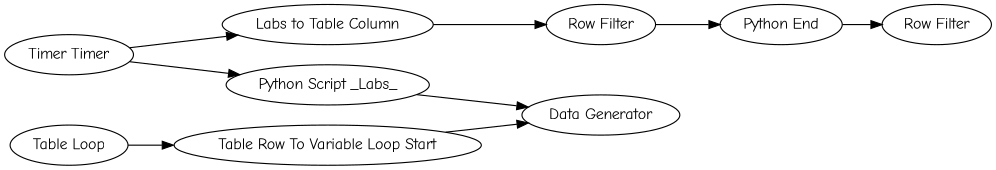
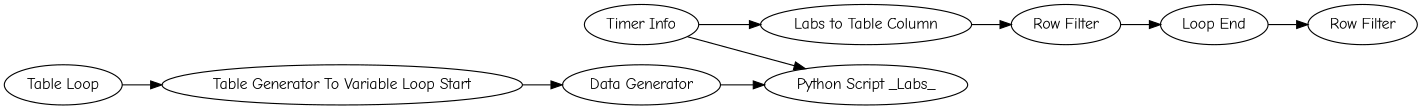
  digraph {
    fontname="Comic Neue"
    rankdir=LR
    node [fontname="Comic Neue"]
    edge [fontname="Comic Neue"]
    n1 [label="Labs to Table Column"]
    n2 [label="Row Filter"]
-   n3 [label="Python End"]
+   n3 [label="Loop End"]
    n4 [label="Row Filter"]
    n5 [label="Data Generator"]
    n6 [label="Python Script _Labs_"]
-   n7 [label="Timer Timer"]
-   n8 [label="Table Row To Variable Loop Start"]
+   n7 [label="Timer Info"]
+   n8 [label="Table Generator To Variable Loop Start"]
    n9 [label="Table Loop"]
    n1 -> n2
    n2 -> n3
    n3 -> n4
-   n6 -> n5
+   n5 -> n6
    n7 -> n1
    n7 -> n6
    n8 -> n5
    n9 -> n8
  }
